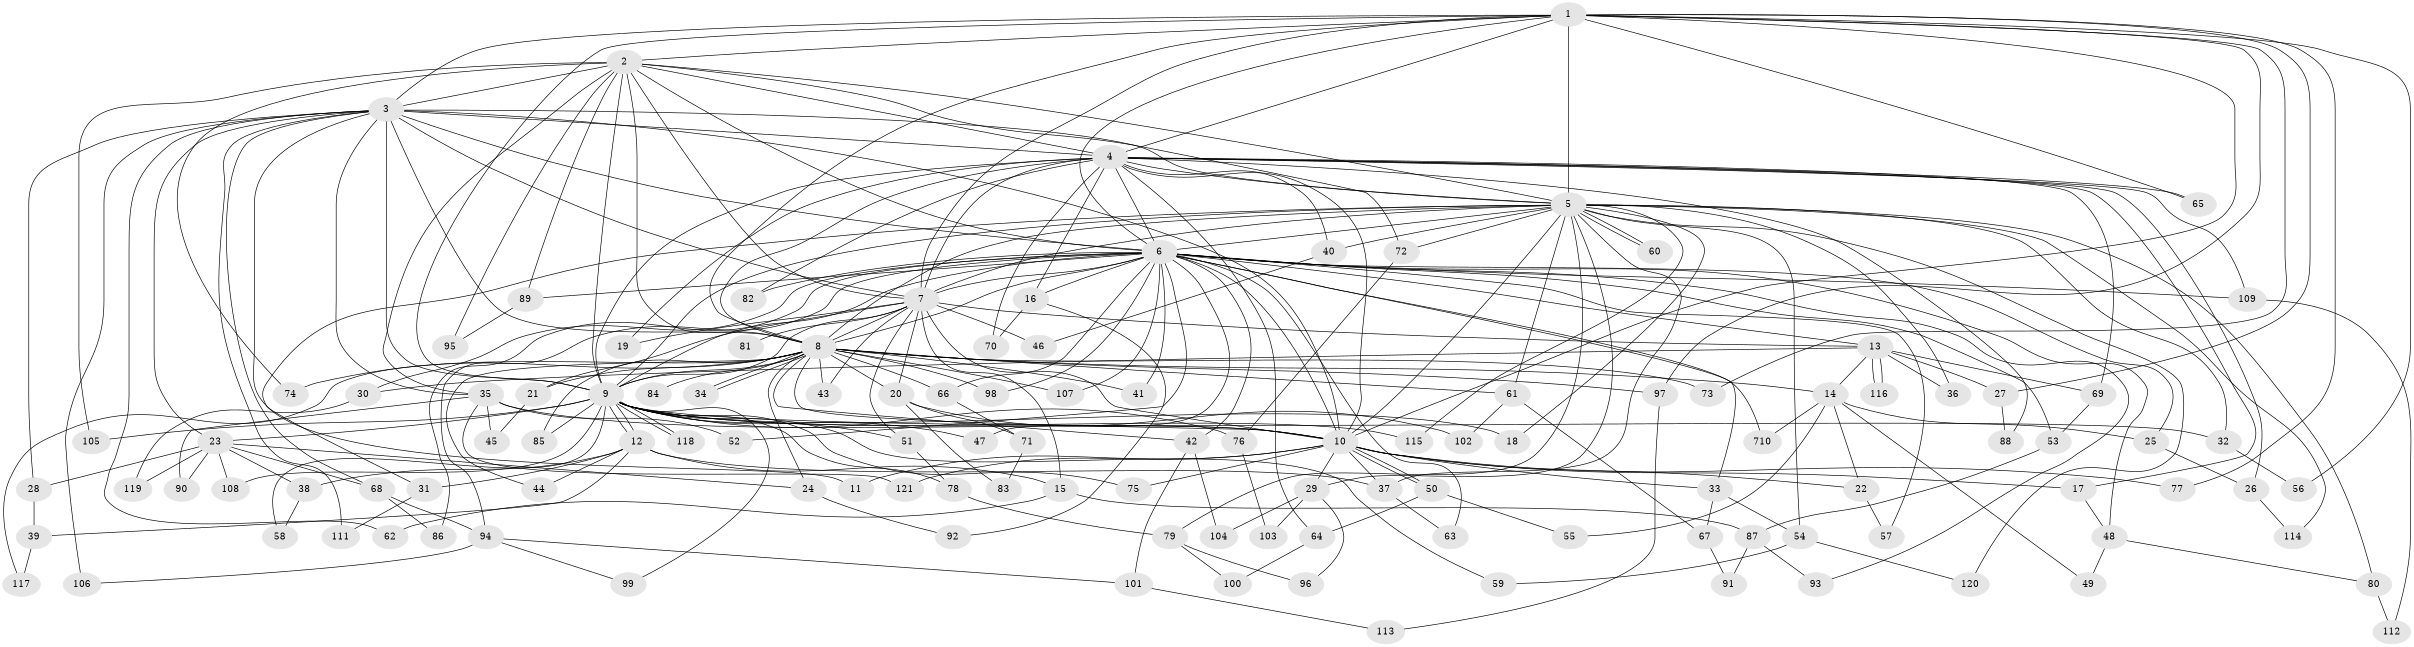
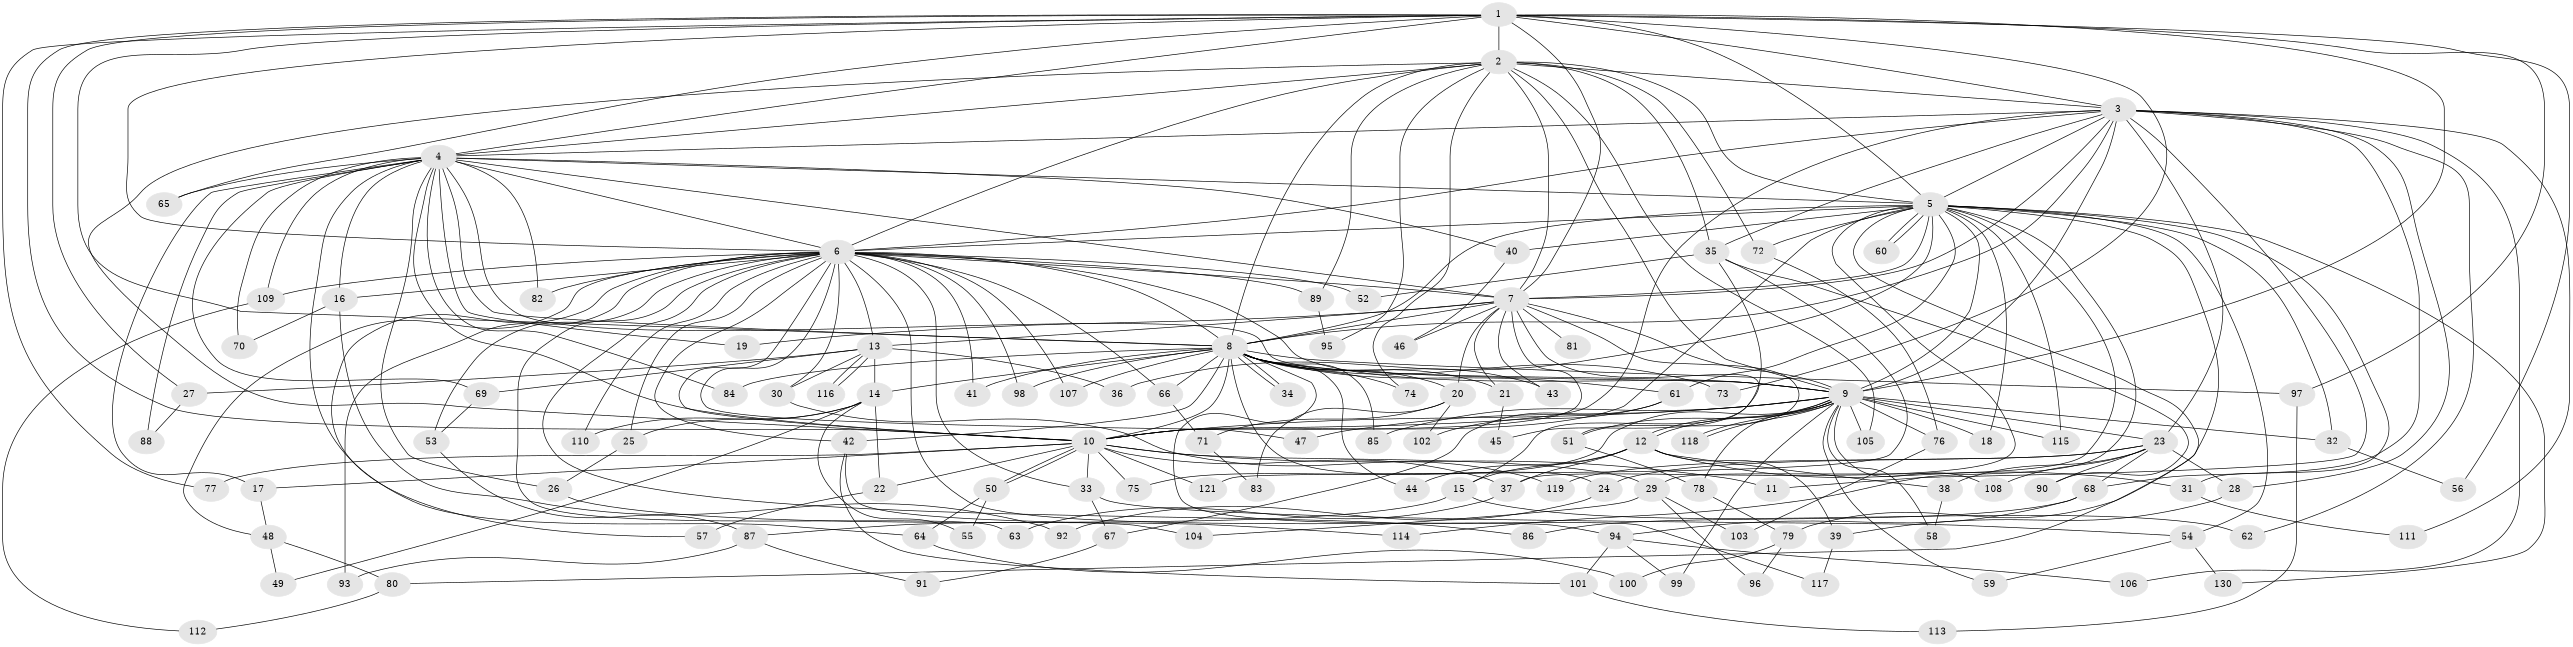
  graph {
    node [color=gray90 style=filled]
    1
    2
    3
    4
    5
    6
    7
    8
    9
    10
    27
    56
    65
    73
    77
    97
    35
    72
    74
    89
    95
    105
    11
    23
    28
    62
    68
    106
    111
    16
    17
    19
    26
    40
    64
    69
    70
    82
    84
    88
    109
    18
    29
    31
    32
    36
    37
    54
    60
    61
    79
    80
    114
    115
-   120
+   120 [label=130]
    13
    25
    30
    33
    41
    42
    47
    48
    52
    53
    57
    63
    66
    86
    93
    94
    98
    107
-   110 [label=710]
+   110
    15
    20
    21
    43
    46
    51
    81
    14
    24
    34
    44
    85
    117
    12
    58
    59
    75
    76
    78
    99
    108
    118
    22
    50
    121
    113
    45
    90
    38
    119
    39
    92
    100
    112
    96
    103
    104
    102
    67
    116
    101
    49
    87
    71
    83
    55
    91
    1 -- 2
    1 -- 3
    1 -- 4
    1 -- 5
    1 -- 6
    1 -- 7
    1 -- 8
    1 -- 9
    1 -- 10
    1 -- 27
    1 -- 56
    1 -- 65
    1 -- 73
    1 -- 77
    1 -- 97
    2 -- 3
    2 -- 4
    2 -- 5
    2 -- 6
    2 -- 7
    2 -- 8
    2 -- 9
-   35 -- 10
+   2 -- 10
    2 -- 35
    2 -- 72
    2 -- 74
    2 -- 89
    2 -- 95
    2 -- 105
    3 -- 4
    3 -- 5
    3 -- 6
    3 -- 7
    3 -- 8
    3 -- 9
    3 -- 10
    3 -- 35
    3 -- 11
    3 -- 23
    3 -- 28
    3 -- 62
    3 -- 68
    3 -- 106
    3 -- 111
    4 -- 5
    4 -- 6
    4 -- 7
    4 -- 8
    4 -- 9
    4 -- 10
    4 -- 65
    4 -- 16
    4 -- 17
    4 -- 19
    4 -- 26
    4 -- 40
    4 -- 64
    4 -- 69
    4 -- 70
    4 -- 82
+   4 -- 84
    4 -- 88
    4 -- 109
    5 -- 6
    5 -- 7
    5 -- 8
    5 -- 9
    5 -- 10
    5 -- 72
    5 -- 40
    5 -- 18
    5 -- 29
    5 -- 31
    5 -- 32
    5 -- 36
    5 -- 37
    5 -- 54
    5 -- 60
    5 -- 60
    5 -- 61
    5 -- 79
    5 -- 80
    5 -- 114
    5 -- 115
    5 -- 120
    6 -- 7
    6 -- 8
    6 -- 9
    6 -- 10
    6 -- 89
    6 -- 16
    6 -- 82
    6 -- 109
    6 -- 13
    6 -- 25
    6 -- 30
    6 -- 33
    6 -- 41
    6 -- 42
    6 -- 47
    6 -- 48
    6 -- 52
    6 -- 53
    6 -- 57
    6 -- 63
    6 -- 66
    6 -- 86
    6 -- 93
    6 -- 94
    6 -- 98
    6 -- 107
    6 -- 110
    7 -- 8
    7 -- 9
    7 -- 10
    7 -- 19
    7 -- 13
    7 -- 15
    7 -- 20
    7 -- 21
    7 -- 43
    7 -- 46
    7 -- 51
    7 -- 81
    8 -- 9
    8 -- 10
    8 -- 73
    8 -- 97
    8 -- 74
    8 -- 84
    8 -- 61
    8 -- 41
    8 -- 42
    8 -- 66
    8 -- 98
    8 -- 107
    8 -- 20
    8 -- 21
    8 -- 43
    8 -- 14
    8 -- 24
    8 -- 34
    8 -- 34
    8 -- 44
    8 -- 85
    8 -- 117
    9 -- 10
    9 -- 105
    9 -- 23
    9 -- 18
    9 -- 32
    9 -- 115
    9 -- 47
    9 -- 51
    9 -- 85
    9 -- 12
    9 -- 12
    9 -- 58
    9 -- 59
    9 -- 75
    9 -- 76
    9 -- 78
    9 -- 99
    9 -- 108
    9 -- 118
    9 -- 118
    10 -- 77
    10 -- 11
    10 -- 17
    10 -- 29
    10 -- 37
    10 -- 33
    10 -- 75
    10 -- 22
    10 -- 50
    10 -- 50
    10 -- 121
    27 -- 88
    97 -- 113
    35 -- 52
    35 -- 121
    35 -- 45
    35 -- 90
    72 -- 76
    89 -- 95
    23 -- 28
    23 -- 68
    23 -- 24
    23 -- 108
    23 -- 90
    23 -- 38
    23 -- 119
    28 -- 39
    68 -- 86
    68 -- 94
    16 -- 70
    16 -- 92
    17 -- 48
    26 -- 114
    40 -- 46
    64 -- 100
    69 -- 53
    109 -- 112
    29 -- 96
    29 -- 103
    29 -- 104
    31 -- 111
    32 -- 56
    37 -- 63
    54 -- 120
    54 -- 59
    61 -- 102
    61 -- 67
    79 -- 100
    79 -- 96
    80 -- 112
    13 -- 27
    13 -- 69
    13 -- 36
    13 -- 30
    13 -- 14
    13 -- 116
    13 -- 116
    25 -- 26
    30 -- 119
    33 -- 54
    33 -- 67
    42 -- 104
    42 -- 101
    48 -- 80
    48 -- 49
    53 -- 87
    66 -- 71
    94 -- 106
    94 -- 99
    94 -- 101
    15 -- 62
    15 -- 87
    20 -- 102
    20 -- 71
    20 -- 83
    21 -- 45
    51 -- 78
    14 -- 25
    14 -- 110
    14 -- 22
    14 -- 49
    14 -- 55
    24 -- 92
    12 -- 31
    12 -- 37
    12 -- 15
    12 -- 44
    12 -- 38
    12 -- 39
    76 -- 103
    78 -- 79
    22 -- 57
    50 -- 64
    50 -- 55
    38 -- 58
    39 -- 117
    67 -- 91
    101 -- 113
    87 -- 93
    87 -- 91
    71 -- 83
  }
